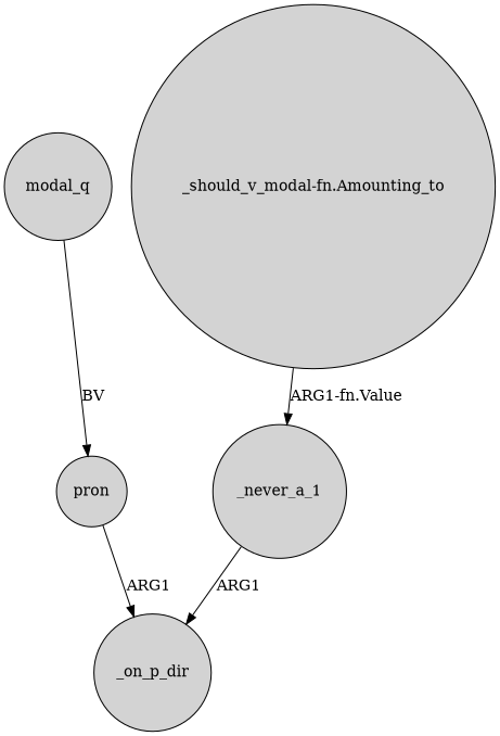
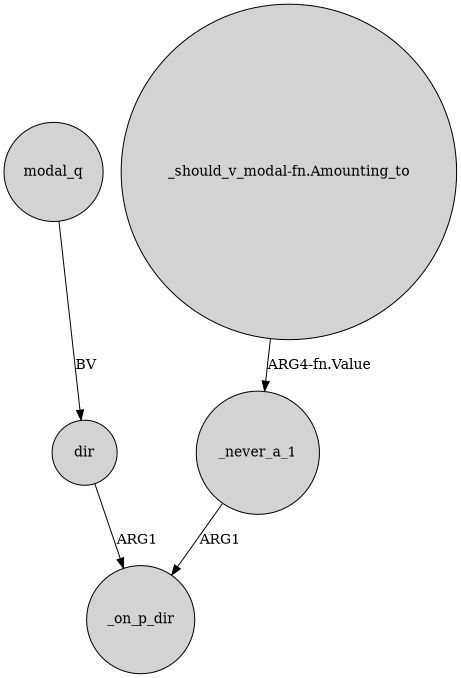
  digraph {
    node [shape=circle style=filled]
    n1 [label=modal_q]
-   pron
+   pron [label=dir]
    _on_p_dir
    _never_a_1
    "_should_v_modal-fn.Amounting_to"
    n1 -> pron [label=BV]
    pron -> _on_p_dir [label=ARG1]
    _never_a_1 -> _on_p_dir [label=ARG1]
-   "_should_v_modal-fn.Amounting_to" -> _never_a_1 [label="ARG1-fn.Value"]
+   "_should_v_modal-fn.Amounting_to" -> _never_a_1 [label="ARG4-fn.Value"]
  }
